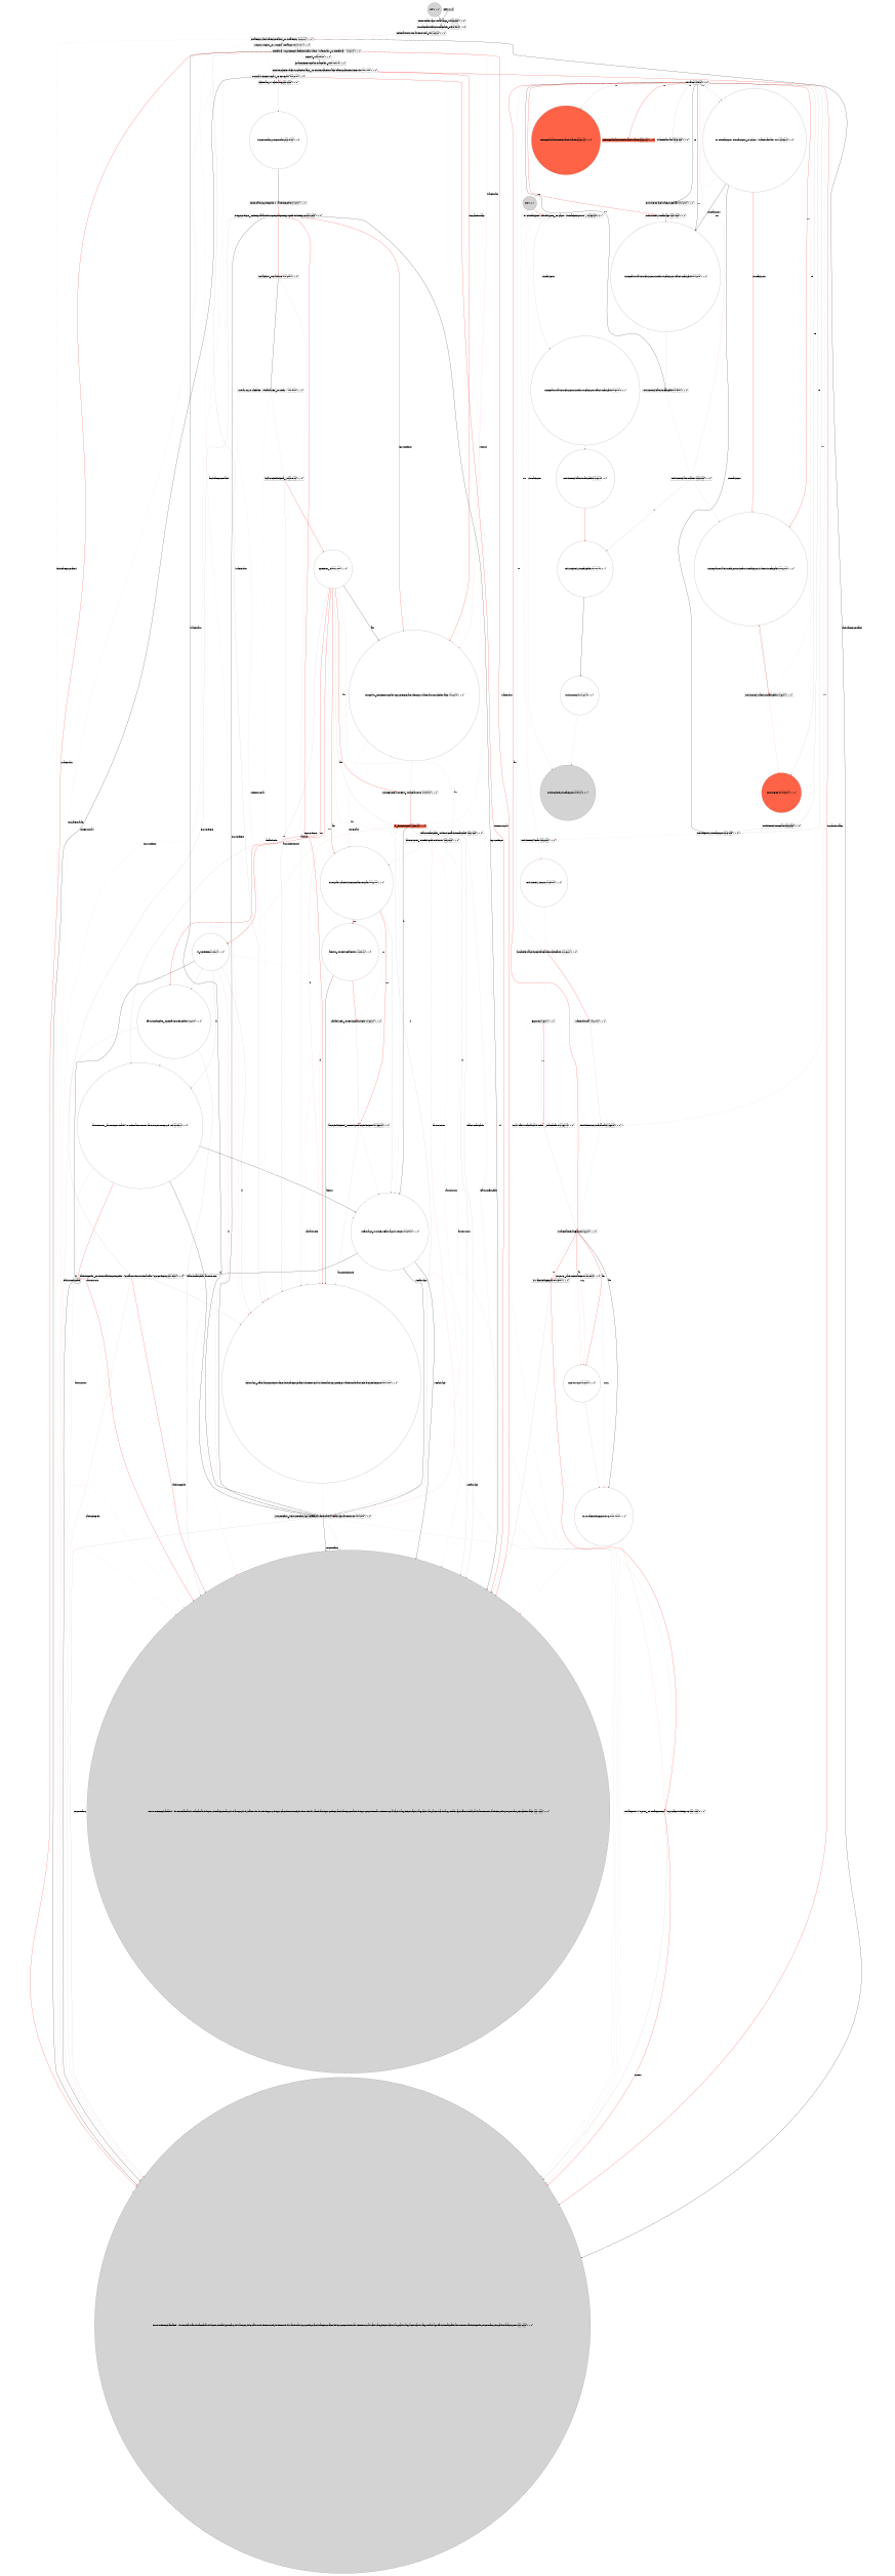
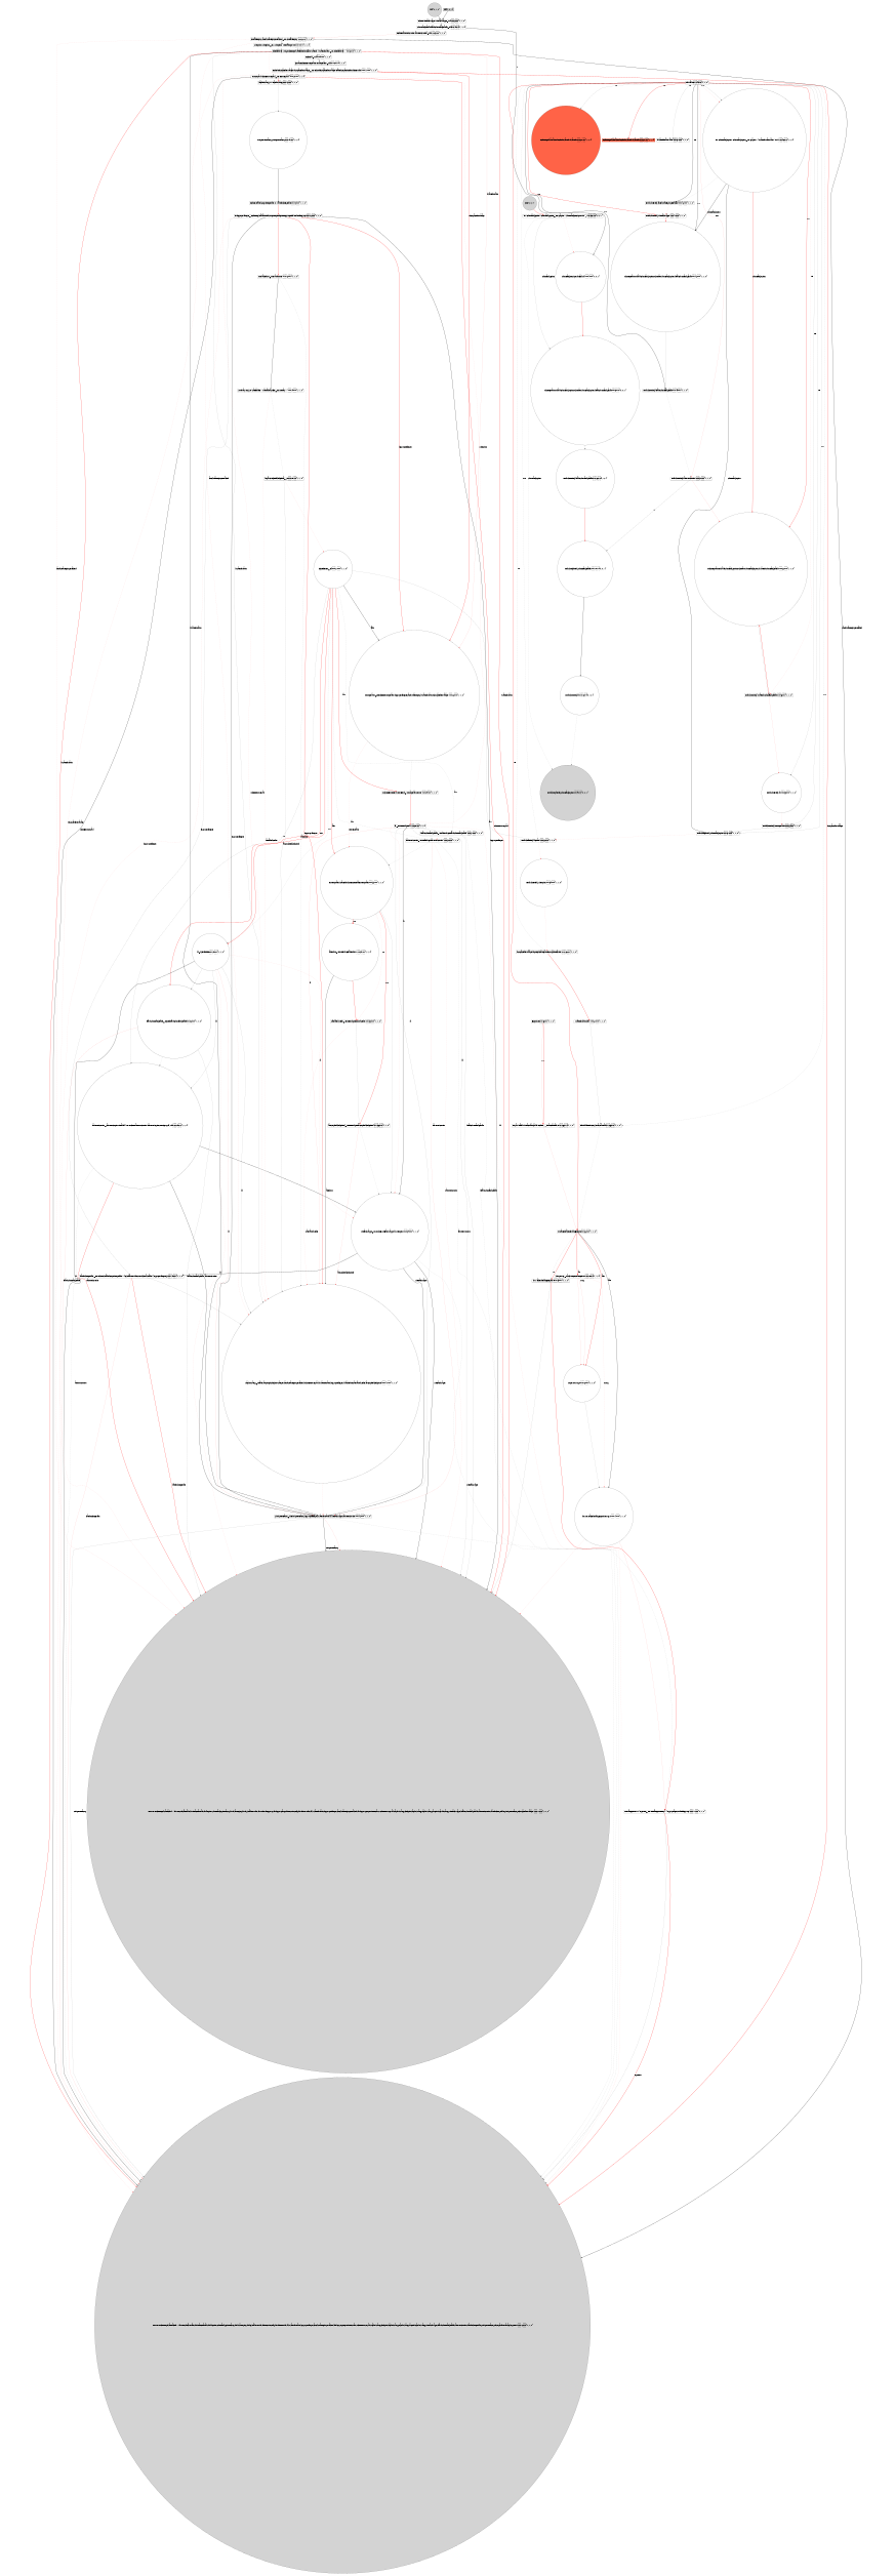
  digraph {
    node [fillcolor=white shape=folder style=filled]
    edge [color=black style=bold]
    n1 [label="List<ColumnFamilyOptions> columnFamilyOptions = new ArrayList<>(columnFamilyDescriptors.size() + 1)@@@3@@@['0', '0', '1']"]
    n2 [label="RocksDBOperationUtils.addColumnFamilyOptionsToCloseLater(columnFamilyOptions,defaultColumnFamilyHandle)@@@5@@@['0', '0', '1']" shape=circle]
+   n3 [label="columnFamilyDescriptors.forEach(null)@@@4@@@['0', '0', '1']" shape=circle]
    n4 [fillcolor=lightgray label="IOUtils.closeAllQuietly(columnFamilyOptions)@@@9@@@['0', '0', '1']" shape=circle]
    n5 [label="IOUtils.closeQuietly(defaultColumnFamilyHandle)@@@6@@@['0', '0', '1']" shape=circle]
    n6 [label="restoreOperation = getRocksDBRestoreOperation(keyGroupPrefixBytes,cancelStreamRegistry,kvStateInformation,ttlCompactFiltersManager)@@@28@@@['1', '1', '0']" shape=circle]
    n7 [label="restoreOperation instanceof RocksDBIncrementalRestoreOperation@@@33@@@['1', '1', '0']" shape=circle]
    n8 [label="RocksDBRestoreResult restoreResult = restoreOperation.restore()@@@29@@@['1', '1', '0']"]
    n9 [label="writeBatchWrapper = new RocksDBWriteBatchWrapper(db,writeOptions)@@@39@@@['1', '1', '0']" shape=circle]
    n10 [label="materializedSstFiles = restoreResult.getRestoredSstFiles()@@@35@@@['1', '1', '0']"]
    n11 [label="backendUID = restoreResult.getBackendUID()@@@34@@@['1', '1', '0']" shape=circle]
    n12 [label="lastCompletedCheckpointId = restoreResult.getLastCompletedCheckpointId()@@@36@@@['1', '1', '0']"]
-   n13 [fillcolor=tomato label="db = restoreResult.getDb()@@@30@@@['1', '1', '0']"]
+   n13 [label="db = restoreResult.getDb()@@@30@@@['1', '1', '0']"]
    n14 [label="ColumnFamilyHandle defaultColumnFamilyHandle = null@@@4@@@['1', '1', '0']"]
    n15 [label="RocksDBNativeMetricMonitor nativeMetricMonitor = null@@@5@@@['1', '1', '0']"]
    n16 [label="CloseableRegistry cancelStreamRegistryForBackend = new CloseableRegistry()@@@6@@@['1', '1', '0']"]
    n17 [label="IOUtils.closeQuietly(nativeMetricMonitor)@@@50@@@['1', '1', '0']"]
    n18 [label="IOUtils.closeAllQuietly(columnFamilyHandles)@@@7@@@['0', '0', '1']" shape=circle]
    n19 [label="RocksDBOperationUtils.addColumnFamilyOptionsToCloseLater(columnFamilyOptions,kvStateInfo.columnFamilyHandle)@@@52@@@['1', '1', '0']" shape=circle]
    n20 [label="IOUtils.closeQuietly(db)@@@8@@@['0', '0', '1']" shape=circle]
    n21 [label="IOUtils.closeQuietly(kvStateInfo.columnFamilyHandle)@@@53@@@['1', '1', '0']"]
    n22 [fillcolor=lightgray label="build['0', '1', '0']" shape=circle]
    n23 [label="RocksDBWriteBatchWrapper writeBatchWrapper = null@@@3@@@['1', '1', '0']"]
    n24 [label="UUID backendUID = UUID.randomUUID()@@@18@@@['1', '1', '0']"]
    n25 [label="SortedMap<Long,Set<StateHandleID>> materializedSstFiles = new TreeMap<>()@@@19@@@['1', '1', '0']"]
    n26 [label="snapshotStrategy = initializeSavepointAndCheckpointStrategies(cancelStreamRegistryForBackend,rocksDBResourceGuard,kvStateInformation,keyGroupPrefixBytes,db,backendUID,materializedSstFiles,lastCompletedCheckpointId)@@@41@@@['1', '1', '0']" shape=circle]
    n27 [label="long lastCompletedCheckpointId = -1L@@@20@@@['1', '1', '0']"]
    n28 [label="priorityQueueFactory = initPriorityQueueFactory(keyGroupPrefixBytes,kvStateInformation,db,writeBatchWrapper,nativeMetricMonitor)@@@42@@@['1', '1', '0']"]
    n29 [label="int keyGroupPrefixBytes = RocksDBKeySerializationUtils.computeRequiredBytesInKeyGroupPrefix(numberOfKeyGroups)@@@16@@@['1', '1', '0']"]
    n30 [fillcolor=lightgray label="return new RocksDBKeyedStateBackend<>(this.userCodeClassLoader,this.instanceBasePath,this.dbOptions,columnFamilyOptionsFactory,this.kvStateRegistry,this.keySerializerProvider,this.executionConfig,this.ttlTimeProvider,db,kvStateInformation,keyGroupPrefixBytes,cancelStreamRegistryForBackend,this.keyGroupCompressionDecorator,rocksDBResourceGuard,snapshotStrategy.checkpointSnapshotStrategy,snapshotStrategy.savepointSnapshotStrategy,writeBatchWrapper,defaultColumnFamilyHandle,nativeMetricMonitor,sharedRocksKeyBuilder,priorityQueueFactory,ttlCompactFiltersManager,keyContext)@@@78@@@['0', '1', '0']" shape=circle]
    n31 [fillcolor=lightgray label="return new RocksDBKeyedStateBackend<>(this.userCodeClassLoader,this.instanceBasePath,this.dbOptions,columnFamilyOptionsFactory,this.kvStateRegistry,this.keySerializerProvider,this.numberOfKeyGroups,this.keyGroupRange,this.executionConfig,this.ttlTimeProvider,db,kvStateInformation,keyGroupPrefixBytes,cancelStreamRegistryForBackend,this.keyGroupCompressionDecorator,rocksDBResourceGuard,snapshotStrategy.checkpointSnapshotStrategy,snapshotStrategy.savepointSnapshotStrategy,writeBatchWrapper,defaultColumnFamilyHandle,nativeMetricMonitor,sharedRocksKeyBuilder,priorityQueueFactory,ttlCompactFiltersManager)@@@77@@@['1', '0', '0']" shape=circle]
    n32 [label="sharedRocksKeyBuilder = new RocksDBSerializedCompositeKeyBuilder<>(keySerializerProvider.currentSchemaSerializer(),keyGroupPrefixBytes,32)@@@40@@@['1', '1', '0']"]
    n33 [label="InternalKeyContext<K> keyContext = new InternalKeyContextImpl<>(keyGroupRange,numberOfKeyGroups)@@@77@@@['0', '1', '0']"]
    n34 [label="injectedTestDB != null@@@21@@@['1', '1', '0']" shape=circle]
    n35 [label="db = injectedTestDB@@@22@@@['1', '1', '0']" shape=circle]
    n36 [label="nativeMetricMonitor = nativeMetricOptions.isEnabled()? new RocksDBNativeMetricMonitor(nativeMetricOptions,metricGroup,db): null@@@24@@@['1', '1', '0']" shape=circle]
    n37 [label="defaultColumnFamilyHandle = injectedDefaultColumnFamilyHandle@@@23@@@['1', '1', '0']" shape=circle]
    n38 [label="defaultColumnFamilyHandle = restoreResult.getDefaultColumnFamilyHandle()@@@31@@@['1', '1', '0']"]
    n39 [label="nativeMetricMonitor = restoreResult.getNativeMetricMonitor()@@@32@@@['1', '1', '0']"]
    n40 [label="RocksDbTtlCompactFiltersManager ttlCompactFiltersManager = new RocksDbTtlCompactFiltersManager(enableTtlCompactionFilter,ttlTimeProvider)@@@11@@@['1', '1', '0']"]
    n41 [label="ResourceGuard rocksDBResourceGuard = new ResourceGuard()@@@12@@@['1', '1', '0']"]
    n42 [label="SnapshotStrategy<K> snapshotStrategy@@@13@@@['1', '1', '0']"]
    n43 [label="throw (BackendBuildingException)e@@@69@@@['1', '1', '0']"]
    n44 [label="PriorityQueueSetFactory priorityQueueFactory@@@14@@@['1', '1', '0']" shape=circle]
    n45 [label="RocksDBSerializedCompositeKeyBuilder<K> sharedRocksKeyBuilder@@@15@@@['1', '1', '0']"]
    n46 [label="IOUtils.closeQuietly(cancelStreamRegistryForBackend)@@@46@@@['1', '1', '0']"]
    n47 [label="IOUtils.closeQuietly(writeBatchWrapper)@@@47@@@['1', '1', '0']"]
    n48 [label="RocksDBOperationUtils.addColumnFamilyOptionsToCloseLater(columnFamilyOptions,defaultColumnFamilyHandle)@@@48@@@['1', '1', '0']" shape=circle]
    n49 [label="IOUtils.closeQuietly(defaultColumnFamilyHandle)@@@49@@@['1', '1', '0']"]
    n50 [label="kvStateInformation.clear()@@@61@@@['1', '1', '0']"]
    n51 [label="FileUtils.deleteDirectory(instanceBasePath)@@@63@@@['1', '1', '0']"]
    n52 [label="e instanceof BackendBuildingException@@@68@@@['1', '1', '0']"]
-   n53 [fillcolor=tomato label="IOUtils.closeQuietly(db)@@@55@@@['1', '1', '0']" shape=circle]
+   n53 [label="IOUtils.closeQuietly(db)@@@55@@@['1', '1', '0']" shape=circle]
    n54 [label="IOUtils.closeQuietly(restoreOperation)@@@56@@@['1', '1', '0']"]
    n55 [label="IOUtils.closeAllQuietly(columnFamilyOptions)@@@57@@@['1', '1', '0']"]
    n56 [label="ttlCompactFiltersManager.disposeAndClearRegisteredCompactionFactories()@@@60@@@['1', '1', '0']"]
    n57 [label="IOUtils.closeQuietly(dbOptions)@@@58@@@['1', '1', '0']"]
    n58 [label="IOUtils.closeQuietly(writeOptions)@@@59@@@['1', '1', '0']" shape=circle]
    n59 [label="String errMsg = \"Caught unexpected exception.\"@@@72@@@['1', '1', '0']"]
    n60 [label="throw new BackendBuildingException(errMsg,e)@@@74@@@['1', '1', '0']" shape=circle]
    n61 [label="LOG.error(errMsg,e)@@@73@@@['1', '1', '0']" shape=circle]
    n62 [fillcolor=lightgray label="close['0', '0', '1']" shape=circle]
    n63 [label="AbstractRocksDBRestoreOperation restoreOperation = null@@@10@@@['1', '1', '0']"]
    n64 [fillcolor=tomato label="RocksDBKeyedStateBackend.RocksDbKvStateInfo kvStateInfo@@@51@@@['1', '0', '0']" shape=circle]
    n65 [label="LOG.warn(\"Failed to instance base path for RocksDB: \" + instanceBasePath,ex)@@@66@@@['1', '1', '0']"]
    n66 [label="LinkedHashMap<String,RocksDBKeyedStateBackend.RocksDbKvStateInfo> kvStateInformation = new LinkedHashMap<>()@@@8@@@['1', '1', '0']"]
    n67 [label="RocksDB db = null@@@9@@@['1', '1', '0']"]
    n68 [fillcolor=tomato label="RocksDBKeyedStateBackend.RocksDbKvStateInfo kvStateInfo@@@51@@@['0', '1', '0']"]
    n69 [label="Throwable e@@@44@@@['1', '1', '0']"]
    n70 [label="List<ColumnFamilyOptions> columnFamilyOptions = new ArrayList<>(kvStateInformation.values().size())@@@45@@@['1', '1', '0']" shape=circle]
    n71 [label="kvStateInformation.values()@@@51@@@['1', '1', '0']"]
    n72 [label="Exception ex@@@65@@@['1', '1', '0']"]
    n73 [label="WriteOptions writeOptions = new WriteOptions().setDisableWAL(true)@@@7@@@['1', '1', '0']"]
    n74 [fillcolor=lightgray label="build['1', '0', '0']"]
    n1 -> n2 [label=columnFamilyOptions style=dashed]
+   n1 -> n3 [color=red style=dotted]
    n1 -> n4 [label=columnFamilyOptions style=dotted]
    n2 -> n5 [style=dashed]
+   n3 -> n2 [color=red]
    n5 -> n18 [color=red]
    n6 -> n7 [color=red label=restoreOperation style=dotted]
    n6 -> n8 [style=dotted]
    n7 -> n9 [style=dashed]
    n7 -> n10 [color=red label=true style=dotted]
    n7 -> n11 [color=red]
    n7 -> n11 [color=red label=true style=dashed]
    n7 -> n12 [color=red label=true]
    n8 -> n13 [color=red]
    n9 -> n28 [label=writeBatchWrapper]
    n9 -> n30 [label=writeBatchWrapper style=dotted]
    n9 -> n31 [label=writeBatchWrapper]
    n9 -> n32
    n10 -> n12 [style=dashed]
    n10 -> n26 [color=red label=materializedSstFiles style=dotted]
    n11 -> n10 [color=red]
    n11 -> n26 [label=backendUID]
    n12 -> n9 [style=dotted]
    n12 -> n26 [color=red label=lastCompletedCheckpointId style=dashed]
    n13 -> n9 [label=db]
    n13 -> n26 [color=red label=db style=dashed]
    n13 -> n28 [label=db style=dashed]
    n13 -> n30 [color=red label=db style=dotted]
    n13 -> n31 [label=db style=dashed]
    n13 -> n38 [style=dashed]
+   n14 -> n3 [label=0]
    n14 -> n15 [style=dotted]
    n15 -> n16 [color=red style=dashed]
    n16 -> n26 [color=red label=cancelStreamRegistryForBackend style=dotted]
    n16 -> n30 [label=cancelStreamRegistryForBackend]
    n16 -> n31 [color=red label=cancelStreamRegistryForBackend style=dotted]
    n16 -> n73
    n17 -> n18 [label=0 style=dashed]
    n17 -> n19 [color=red style=dashed]
    n18 -> n20
    n19 -> n21 [style=dashed]
    n20 -> n4 [style=dotted]
    n21 -> n19 [color=red]
    n21 -> n53 [color=red style=dashed]
    n22 -> n23
    n23 -> n14
    n24 -> n25
    n24 -> n26 [label=backendUID style=dotted]
    n25 -> n26 [color=red label=materializedSstFiles style=dotted]
    n25 -> n27 [style=dotted]
    n26 -> n28 [color=red style=dotted]
    n27 -> n26 [label=lastCompletedCheckpointId style=dashed]
-   n27 -> n34 [color=red]
+   n27 -> n34 [color=red style=dotted]
    n28 -> n30 [label=priorityQueueFactory style=dashed]
    n28 -> n31 [color=red style=dashed]
    n28 -> n31 [label=priorityQueueFactory]
    n28 -> n33 [style=dotted]
    n29 -> n6 [color=red label=keyGroupPrefixBytes]
    n29 -> n24 [color=red]
    n29 -> n26 [color=red label=keyGroupPrefixBytes]
    n29 -> n28 [label=keyGroupPrefixBytes]
    n29 -> n30 [color=red label=keyGroupPrefixBytes style=dotted]
    n29 -> n31 [label=keyGroupPrefixBytes]
    n29 -> n32 [label=keyGroupPrefixBytes style=dashed]
    n32 -> n26 [style=dashed]
    n32 -> n30 [color=red label=sharedRocksKeyBuilder style=dashed]
    n32 -> n31 [color=red label=sharedRocksKeyBuilder]
    n33 -> n30 [color=red label=keyContext]
    n33 -> n30 [style=dashed]
    n34 -> n6 [label=false]
    n34 -> n7 [color=red label=false]
    n34 -> n8 [color=red label=false]
-   n34 -> n13 [label=false style=dashed]
+   n34 -> n57 [label=false style=dashed]
    n34 -> n35 [label=true style=dotted]
    n34 -> n35 [color=red]
    n34 -> n36 [label=true style=dashed]
    n34 -> n37 [color=red label=true]
    n34 -> n38 [label=false style=dotted]
    n34 -> n39 [label=false style=dotted]
    n35 -> n9 [color=red label=db style=dotted]
    n35 -> n26 [label=db style=dashed]
    n35 -> n28 [color=red label=db style=dashed]
    n35 -> n30 [label=db]
    n35 -> n31 [color=red label=db style=dotted]
    n35 -> n36 [label=db style=dashed]
    n35 -> n37 [style=dashed]
    n36 -> n9
    n36 -> n28 [label=nativeMetricMonitor]
    n36 -> n30 [label=nativeMetricMonitor style=dotted]
    n36 -> n31 [color=red label=nativeMetricMonitor]
    n37 -> n30 [color=red label=defaultColumnFamilyHandle style=dashed]
    n37 -> n31 [label=defaultColumnFamilyHandle style=dashed]
    n37 -> n36 [style=dotted]
    n38 -> n30 [label=defaultColumnFamilyHandle style=dotted]
    n38 -> n31 [label=defaultColumnFamilyHandle style=dashed]
    n38 -> n39 [color=red style=dotted]
    n39 -> n7 [style=dotted]
    n39 -> n28 [color=red label=nativeMetricMonitor style=dashed]
    n39 -> n30 [label=nativeMetricMonitor style=dotted]
    n39 -> n31 [color=red label=nativeMetricMonitor style=dotted]
    n40 -> n6 [color=red label=ttlCompactFiltersManager]
    n40 -> n30 [color=red label=ttlCompactFiltersManager]
    n40 -> n31 [color=red label=ttlCompactFiltersManager style=dotted]
    n40 -> n41 [style=dashed]
    n41 -> n26 [color=red label=rocksDBResourceGuard style=dotted]
    n41 -> n30 [label=rocksDBResourceGuard]
    n41 -> n31 [color=red label=rocksDBResourceGuard]
    n41 -> n42 [color=red]
    n42 -> n44 [style=dashed]
    n43 -> n31 [style=dashed]
    n43 -> n33 [color=red]
    n44 -> n45
    n45 -> n29 [color=red]
    n46 -> n47 [color=red style=dotted]
    n47 -> n48 [color=red]
    n48 -> n49 [style=dashed]
    n49 -> n17 [style=dotted]
    n50 -> n51 [style=dashed]
    n51 -> n52 [style=dotted]
    n52 -> n43 [color=red]
    n52 -> n43 [label=true style=dotted]
    n52 -> n59 [color=red label=false style=dotted]
    n52 -> n59 [color=red]
    n52 -> n60 [label=false]
    n52 -> n61 [color=red label=false]
    n53 -> n54 [color=red style=dotted]
    n54 -> n55 [style=dashed]
    n55 -> n57 [color=red style=dotted]
    n56 -> n50 [color=red]
    n57 -> n58 [color=red style=dotted]
    n58 -> n56 [color=red style=dotted]
    n59 -> n60 [color=red label=errMsg style=dotted]
    n59 -> n61 [color=red label=errMsg style=dashed]
    n59 -> n61 [color=red style=dashed]
    n60 -> n31 [color=red style=dotted]
    n60 -> n33 [color=red style=dashed]
    n61 -> n60 [style=dashed]
    n62 -> n1 [color=red]
    n63 -> n40 [style=dotted]
    n65 -> n52 [color=red style=dashed]
    n66 -> n6 [color=red label=kvStateInformation style=dashed]
    n66 -> n26 [label=kvStateInformation style=dashed]
    n66 -> n28 [label=kvStateInformation]
    n66 -> n30 [color=red label=kvStateInformation]
    n66 -> n31 [color=red label=kvStateInformation]
    n66 -> n67 [style=dotted]
    n67 -> n63
    n69 -> n17 [color=red label=true style=dashed]
    n69 -> n19 [color=red label=true]
    n69 -> n21 [color=red label=true style=dotted]
    n69 -> n46 [label=true]
    n69 -> n47 [color=red label=true]
    n69 -> n48 [label=true]
    n69 -> n49 [label=true]
    n69 -> n51 [label=true style=dotted]
-   n69 -> n52 [color=red label=false]
+   n69 -> n52 [color=red label=true]
    n69 -> n53 [label=true style=dashed]
    n69 -> n54 [label=true style=dashed]
    n69 -> n55 [label=true style=dashed]
    n69 -> n56 [label=true style=dotted]
    n69 -> n57 [label=true style=dotted]
    n69 -> n64 [label=true style=dashed]
    n69 -> n68 [color=red label=true]
    n69 -> n70 [color=red label=true style=dotted]
    n69 -> n70 [style=dashed]
    n69 -> n71 [label=true style=dashed]
    n70 -> n19 [color=red label=columnFamilyOptions]
    n70 -> n46 [style=dotted]
    n70 -> n48 [label=columnFamilyOptions]
    n70 -> n55 [label=columnFamilyOptions]
    n72 -> n65 [color=red label=true style=dashed]
    n72 -> n65 [color=red]
    n73 -> n9 [color=red label=writeOptions style=dotted]
    n73 -> n66 [style=dotted]
    n74 -> n23
  }
